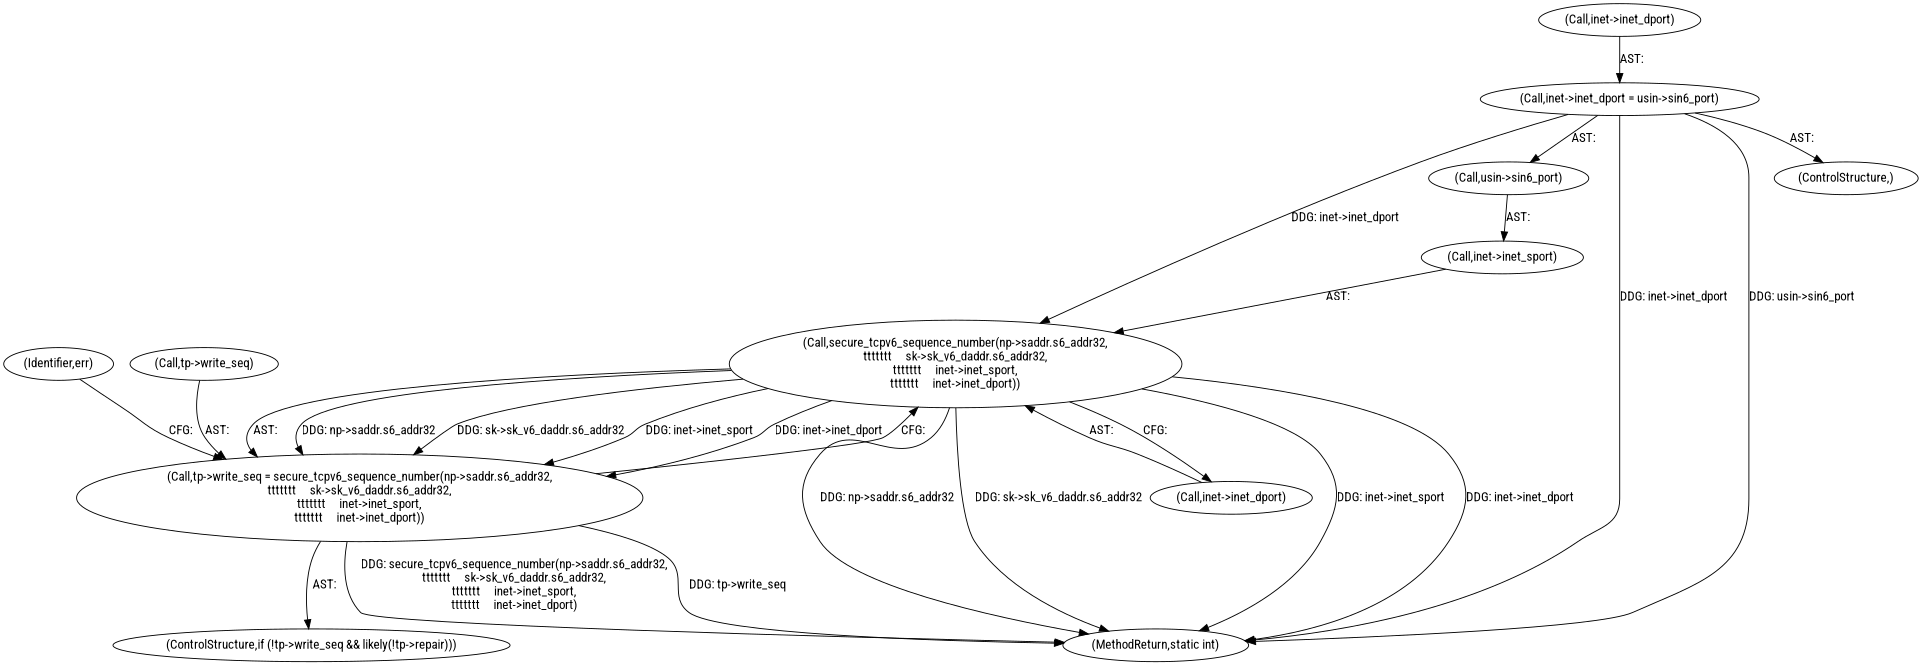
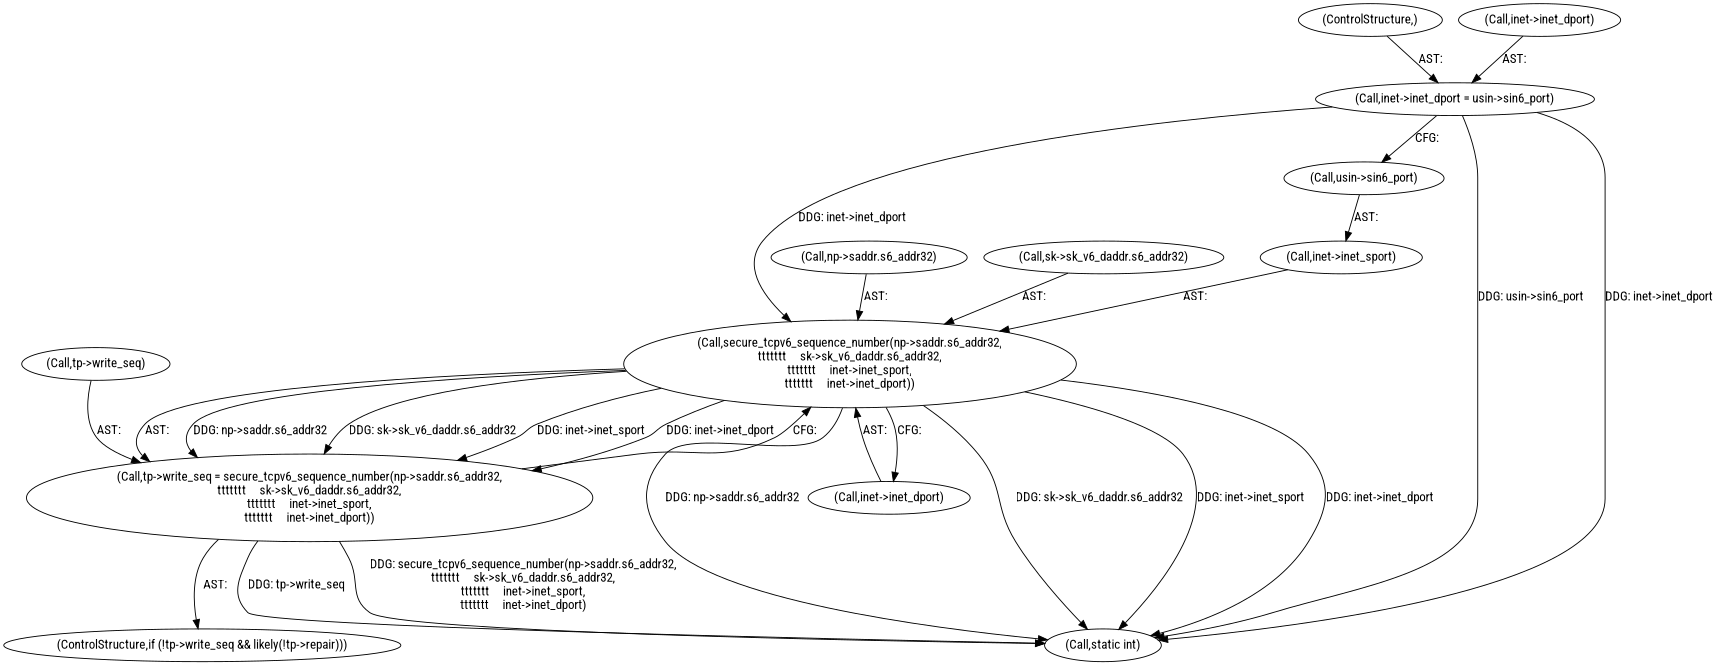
  digraph {
    fontname="Roboto Condensed"
    node [fontname="Roboto Condensed"]
    edge [fontname="Roboto Condensed"]
    n1 [label="(Call,inet->inet_dport = usin->sin6_port)"]
    n2 [label="(Call,secure_tcpv6_sequence_number(np->saddr.s6_addr32,\n\t\t\t\t\t\t\t     sk->sk_v6_daddr.s6_addr32,\n\t\t\t\t\t\t\t     inet->inet_sport,\n\t\t\t\t\t\t\t     inet->inet_dport))"]
-   n3 [label="(MethodReturn,static int)"]
+   n3 [label="(Call,static int)"]
    n4 [label="(Call,usin->sin6_port)"]
    n5 [label="(ControlStructure,)"]
    n6 [label="(Call,tp->write_seq = secure_tcpv6_sequence_number(np->saddr.s6_addr32,\n\t\t\t\t\t\t\t     sk->sk_v6_daddr.s6_addr32,\n\t\t\t\t\t\t\t     inet->inet_sport,\n\t\t\t\t\t\t\t     inet->inet_dport))"]
    n7 [label="(Call,inet->inet_dport)"]
    n8 [label="(Call,inet->inet_sport)"]
    n9 [label="(ControlStructure,if (!tp->write_seq && likely(!tp->repair)))"]
    n10 [label="(Call,inet->inet_dport)"]
+   n11 [label="(Call,np->saddr.s6_addr32)"]
+   n12 [label="(Call,sk->sk_v6_daddr.s6_addr32)"]
    n13 [label="(Call,tp->write_seq)"]
-   n14 [label="(Identifier,err)"]
    n1 -> n2 [label="DDG: inet->inet_dport"]
    n1 -> n3 [label="DDG: usin->sin6_port"]
    n1 -> n3 [label="DDG: inet->inet_dport"]
-   n1 -> n4 [label="AST: "]
-   n1 -> n5 [label="AST: "]
+   n1 -> n4 [label="CFG: "]
+   n5 -> n1 [label="AST: "]
    n2 -> n3 [label="DDG: sk->sk_v6_daddr.s6_addr32"]
    n2 -> n3 [label="DDG: inet->inet_sport"]
    n2 -> n3 [label="DDG: inet->inet_dport"]
    n2 -> n3 [label="DDG: np->saddr.s6_addr32"]
    n2 -> n6 [label="AST: "]
    n2 -> n6 [label="DDG: np->saddr.s6_addr32"]
    n2 -> n6 [label="DDG: sk->sk_v6_daddr.s6_addr32"]
    n2 -> n6 [label="DDG: inet->inet_sport"]
    n2 -> n6 [label="DDG: inet->inet_dport"]
    n2 -> n7 [label="CFG: "]
    n4 -> n8 [label="AST: "]
    n6 -> n2 [label="CFG: "]
    n6 -> n3 [label="DDG: secure_tcpv6_sequence_number(np->saddr.s6_addr32,\n\t\t\t\t\t\t\t     sk->sk_v6_daddr.s6_addr32,\n\t\t\t\t\t\t\t     inet->inet_sport,\n\t\t\t\t\t\t\t     inet->inet_dport)"]
    n6 -> n3 [label="DDG: tp->write_seq"]
    n6 -> n9 [label="AST: "]
    n7 -> n2 [label="AST: "]
    n8 -> n2 [label="AST: "]
    n10 -> n1 [label="AST: "]
+   n11 -> n2 [label="AST: "]
+   n12 -> n2 [label="AST: "]
    n13 -> n6 [label="AST: "]
-   n14 -> n6 [label="CFG: "]
  }
